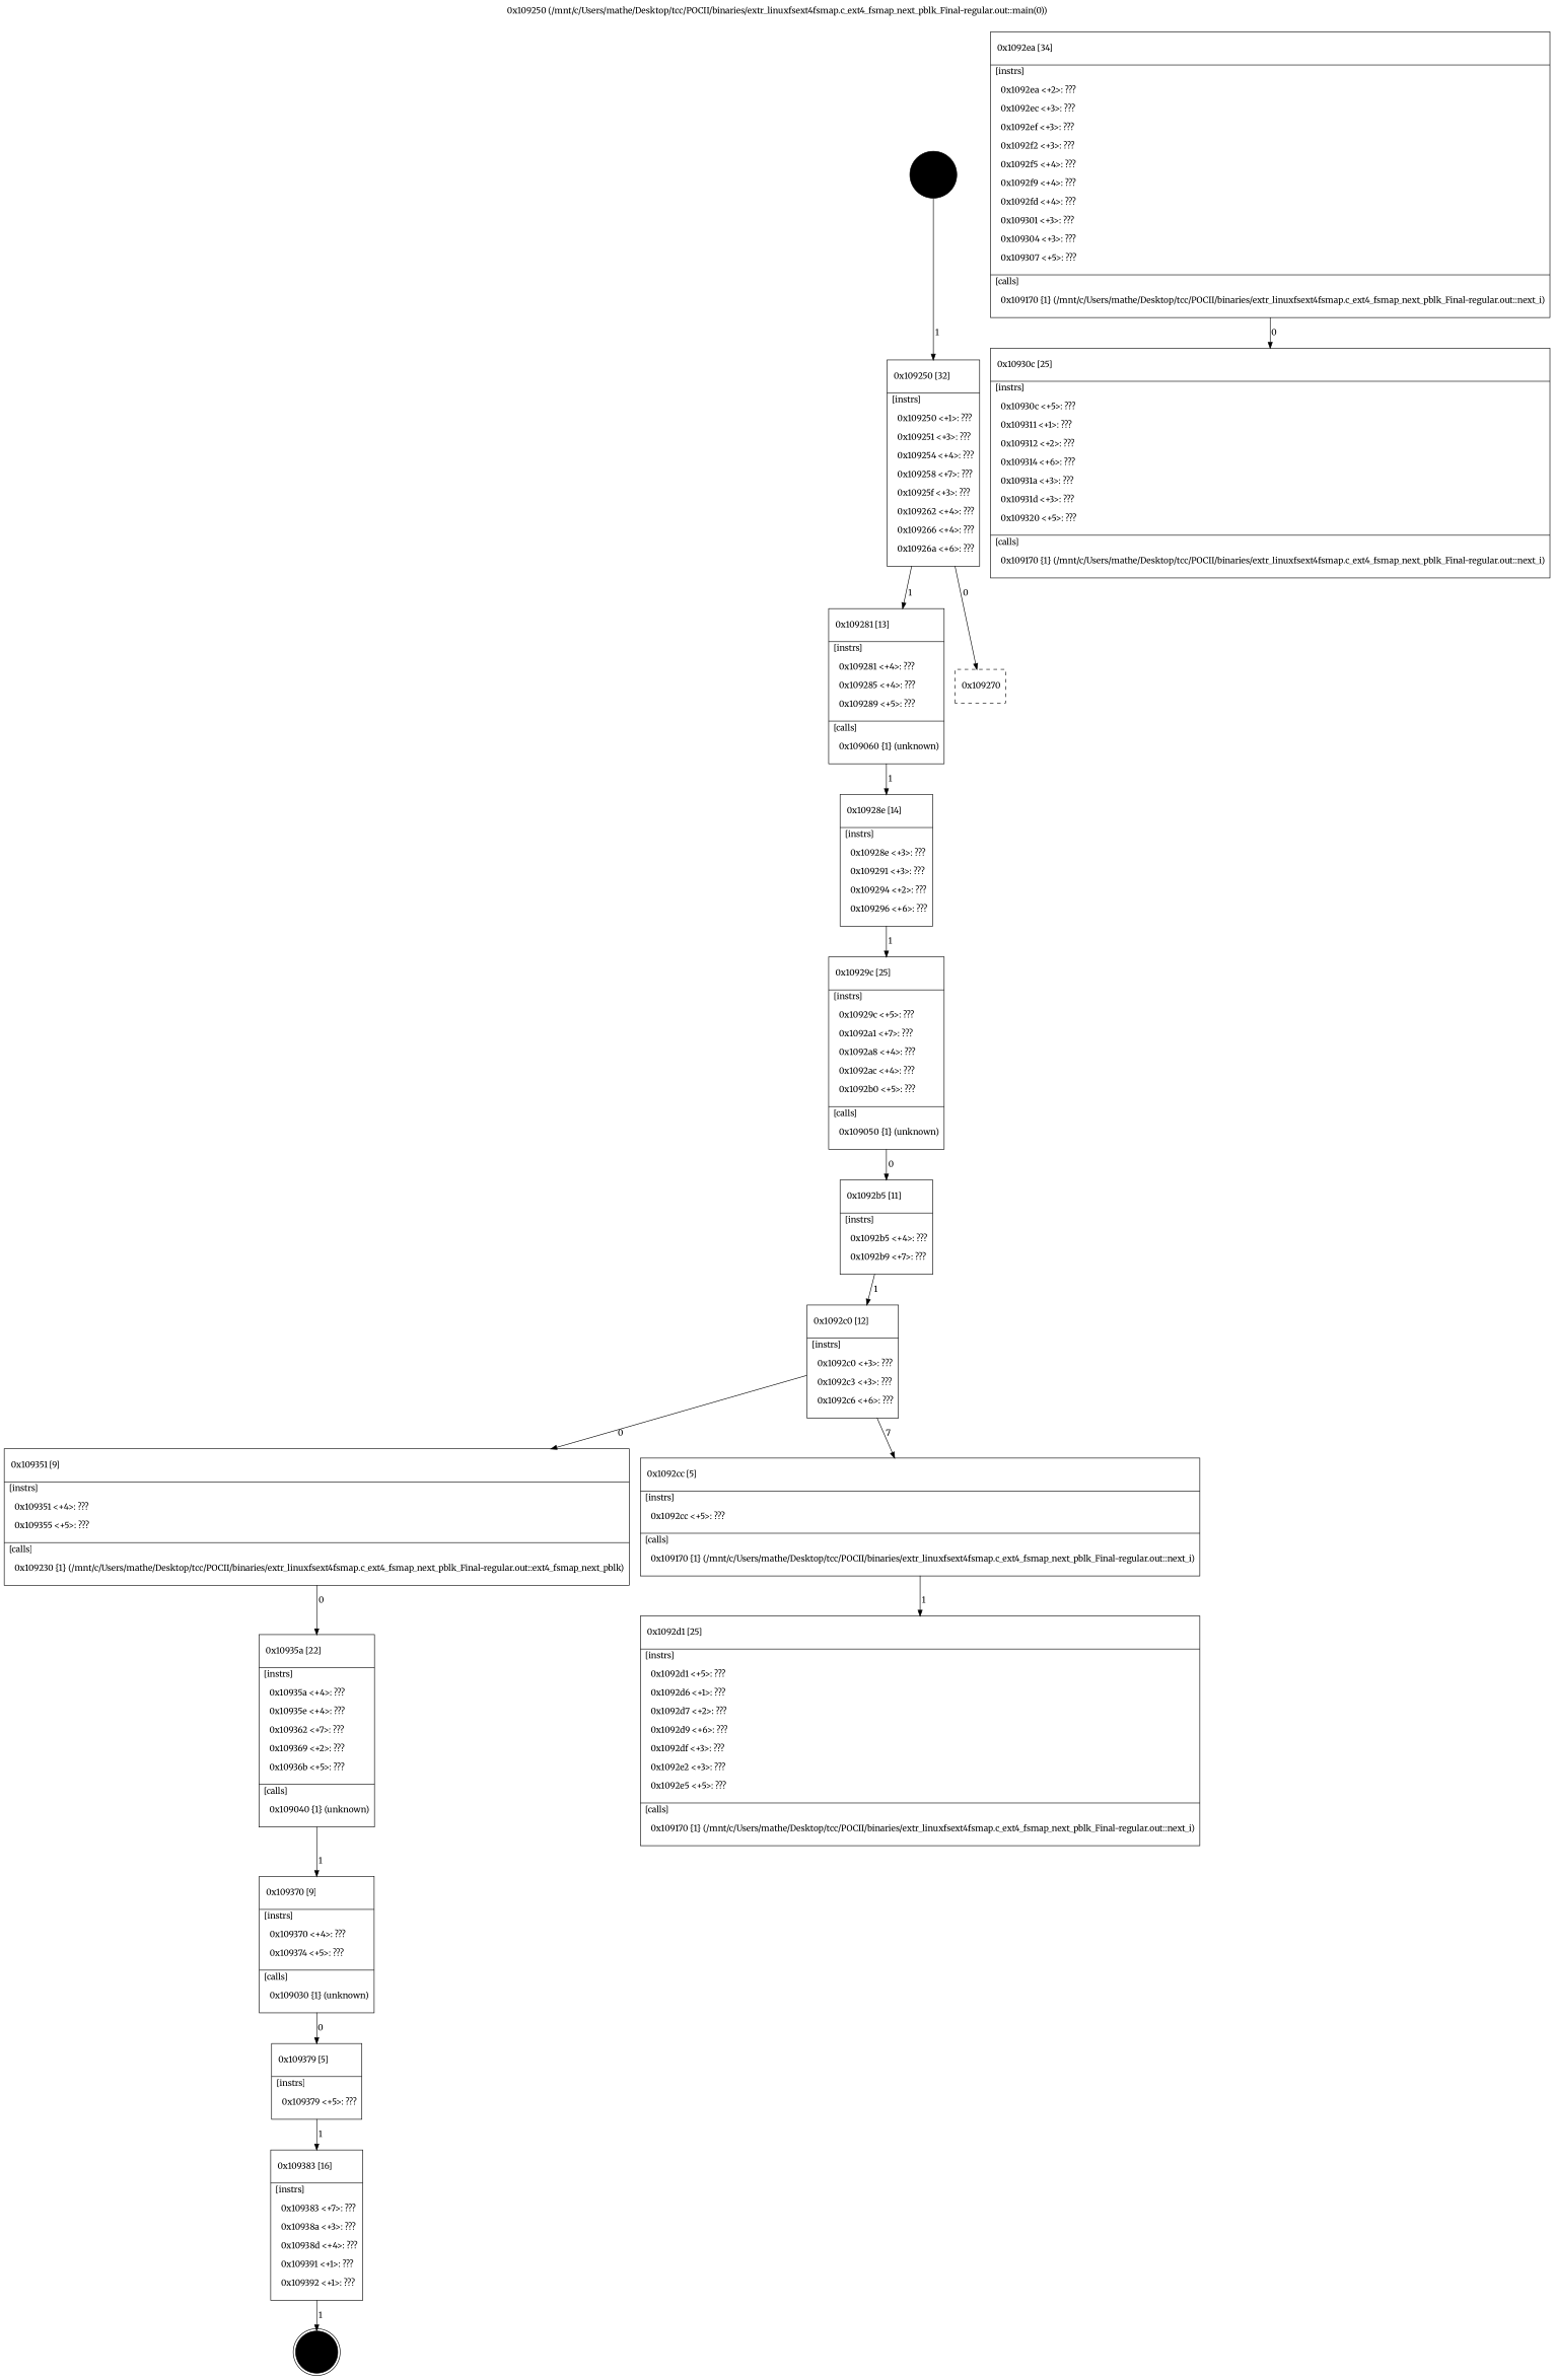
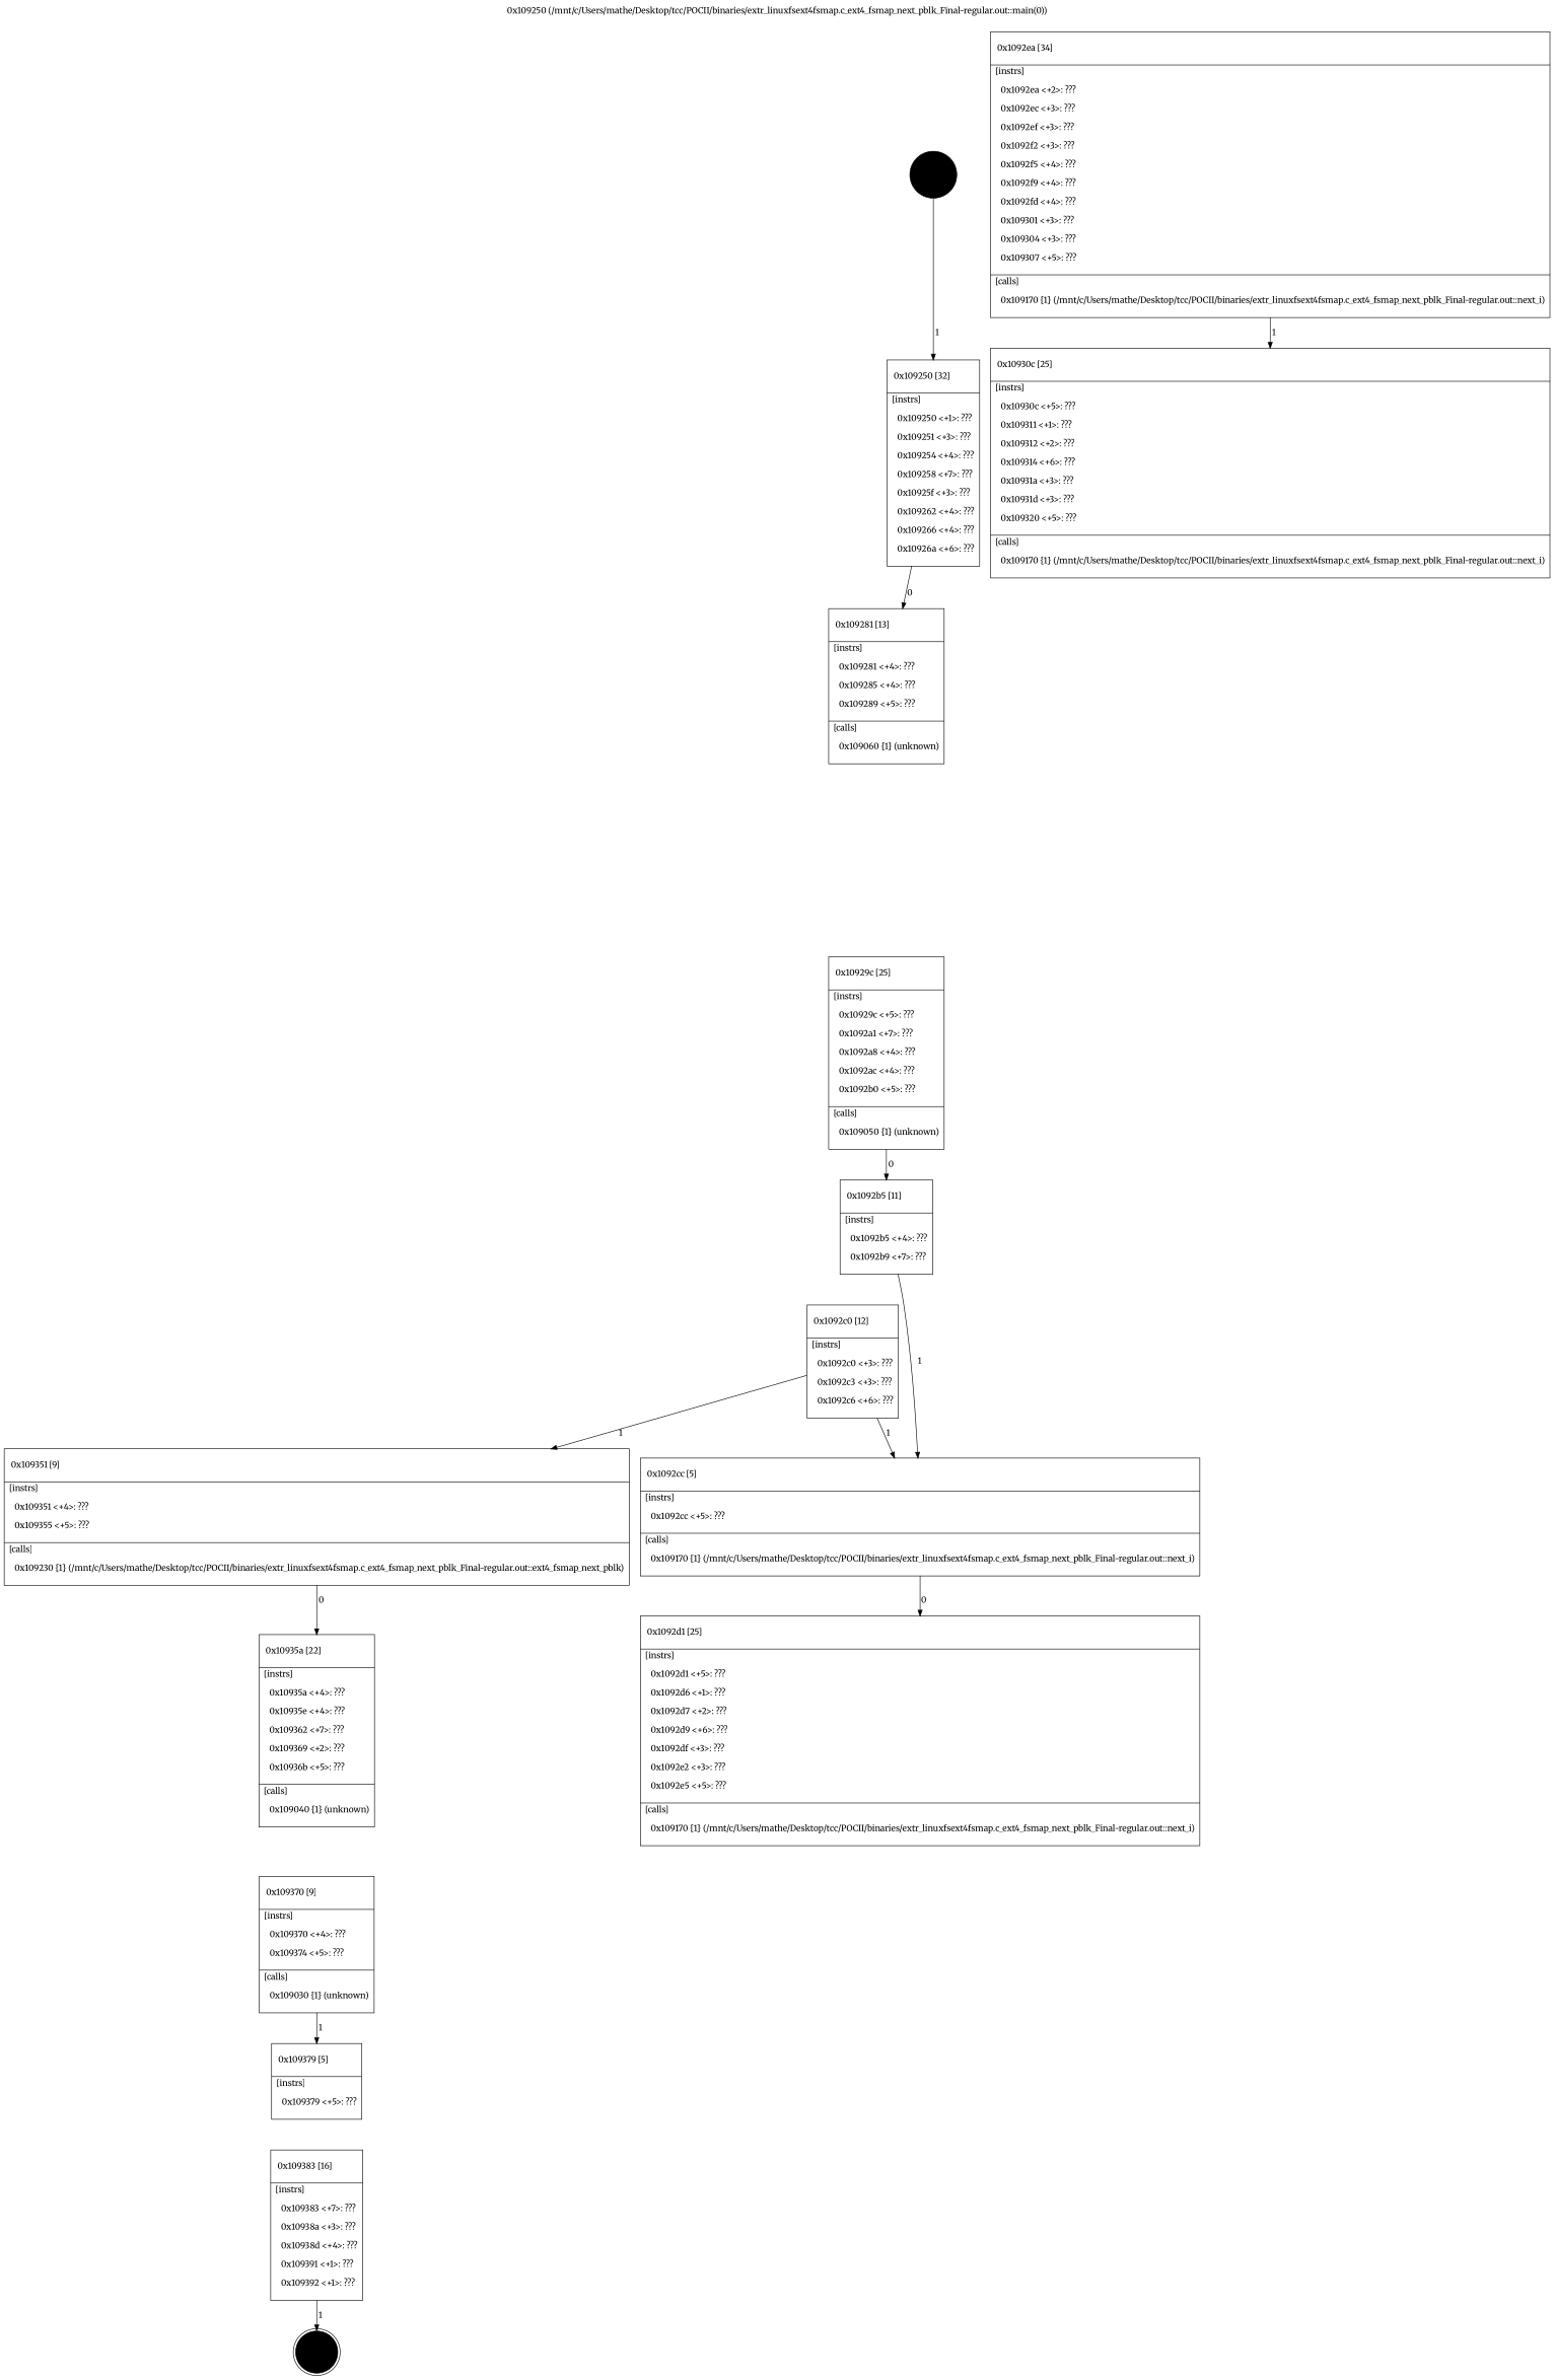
  digraph {
    fontname=Merriweather
    label="0x109250 (/mnt/c/Users/mathe/Desktop/tcc/POCII/binaries/extr_linuxfsext4fsmap.c_ext4_fsmap_next_pblk_Final-regular.out::main(0))"
    labelloc=t
    node [fontname=Merriweather shape=record]
    edge [fontname=Merriweather]
    Entry [fillcolor=black height=0.3 shape=circle style=filled width=0.3]
    n2 [label="{\n     0x109250 [32]\l\n     | [instrs]\l\n     &nbsp;&nbsp;0x109250 \<+1\>: ???\l\n     &nbsp;&nbsp;0x109251 \<+3\>: ???\l\n     &nbsp;&nbsp;0x109254 \<+4\>: ???\l\n     &nbsp;&nbsp;0x109258 \<+7\>: ???\l\n     &nbsp;&nbsp;0x10925f \<+3\>: ???\l\n     &nbsp;&nbsp;0x109262 \<+4\>: ???\l\n     &nbsp;&nbsp;0x109266 \<+4\>: ???\l\n     &nbsp;&nbsp;0x10926a \<+6\>: ???\l\n  }"]
    n3 [label="{\n     0x109281 [13]\l\n     | [instrs]\l\n     &nbsp;&nbsp;0x109281 \<+4\>: ???\l\n     &nbsp;&nbsp;0x109285 \<+4\>: ???\l\n     &nbsp;&nbsp;0x109289 \<+5\>: ???\l\n     | [calls]\l\n     &nbsp;&nbsp;0x109060 \{1\} (unknown)\l\n  }"]
-   n4 [label="{\n     0x109270\l\n  }" style=dashed]
-   n5 [label="{\n     0x10928e [14]\l\n     | [instrs]\l\n     &nbsp;&nbsp;0x10928e \<+3\>: ???\l\n     &nbsp;&nbsp;0x109291 \<+3\>: ???\l\n     &nbsp;&nbsp;0x109294 \<+2\>: ???\l\n     &nbsp;&nbsp;0x109296 \<+6\>: ???\l\n  }"]
    n6 [label="{\n     0x10929c [25]\l\n     | [instrs]\l\n     &nbsp;&nbsp;0x10929c \<+5\>: ???\l\n     &nbsp;&nbsp;0x1092a1 \<+7\>: ???\l\n     &nbsp;&nbsp;0x1092a8 \<+4\>: ???\l\n     &nbsp;&nbsp;0x1092ac \<+4\>: ???\l\n     &nbsp;&nbsp;0x1092b0 \<+5\>: ???\l\n     | [calls]\l\n     &nbsp;&nbsp;0x109050 \{1\} (unknown)\l\n  }"]
    n7 [label="{\n     0x1092b5 [11]\l\n     | [instrs]\l\n     &nbsp;&nbsp;0x1092b5 \<+4\>: ???\l\n     &nbsp;&nbsp;0x1092b9 \<+7\>: ???\l\n  }"]
    n8 [label="{\n     0x1092c0 [12]\l\n     | [instrs]\l\n     &nbsp;&nbsp;0x1092c0 \<+3\>: ???\l\n     &nbsp;&nbsp;0x1092c3 \<+3\>: ???\l\n     &nbsp;&nbsp;0x1092c6 \<+6\>: ???\l\n  }"]
    Exit [fillcolor=black height=0.3 peripheries=2 shape=circle style=filled width=0.3]
    n10 [label="{\n     0x109351 [9]\l\n     | [instrs]\l\n     &nbsp;&nbsp;0x109351 \<+4\>: ???\l\n     &nbsp;&nbsp;0x109355 \<+5\>: ???\l\n     | [calls]\l\n     &nbsp;&nbsp;0x109230 \{1\} (/mnt/c/Users/mathe/Desktop/tcc/POCII/binaries/extr_linuxfsext4fsmap.c_ext4_fsmap_next_pblk_Final-regular.out::ext4_fsmap_next_pblk)\l\n  }"]
    n11 [label="{\n     0x1092cc [5]\l\n     | [instrs]\l\n     &nbsp;&nbsp;0x1092cc \<+5\>: ???\l\n     | [calls]\l\n     &nbsp;&nbsp;0x109170 \{1\} (/mnt/c/Users/mathe/Desktop/tcc/POCII/binaries/extr_linuxfsext4fsmap.c_ext4_fsmap_next_pblk_Final-regular.out::next_i)\l\n  }"]
    n12 [label="{\n     0x10935a [22]\l\n     | [instrs]\l\n     &nbsp;&nbsp;0x10935a \<+4\>: ???\l\n     &nbsp;&nbsp;0x10935e \<+4\>: ???\l\n     &nbsp;&nbsp;0x109362 \<+7\>: ???\l\n     &nbsp;&nbsp;0x109369 \<+2\>: ???\l\n     &nbsp;&nbsp;0x10936b \<+5\>: ???\l\n     | [calls]\l\n     &nbsp;&nbsp;0x109040 \{1\} (unknown)\l\n  }"]
    n13 [label="{\n     0x1092d1 [25]\l\n     | [instrs]\l\n     &nbsp;&nbsp;0x1092d1 \<+5\>: ???\l\n     &nbsp;&nbsp;0x1092d6 \<+1\>: ???\l\n     &nbsp;&nbsp;0x1092d7 \<+2\>: ???\l\n     &nbsp;&nbsp;0x1092d9 \<+6\>: ???\l\n     &nbsp;&nbsp;0x1092df \<+3\>: ???\l\n     &nbsp;&nbsp;0x1092e2 \<+3\>: ???\l\n     &nbsp;&nbsp;0x1092e5 \<+5\>: ???\l\n     | [calls]\l\n     &nbsp;&nbsp;0x109170 \{1\} (/mnt/c/Users/mathe/Desktop/tcc/POCII/binaries/extr_linuxfsext4fsmap.c_ext4_fsmap_next_pblk_Final-regular.out::next_i)\l\n  }"]
    n14 [label="{\n     0x109370 [9]\l\n     | [instrs]\l\n     &nbsp;&nbsp;0x109370 \<+4\>: ???\l\n     &nbsp;&nbsp;0x109374 \<+5\>: ???\l\n     | [calls]\l\n     &nbsp;&nbsp;0x109030 \{1\} (unknown)\l\n  }"]
    n15 [label="{\n     0x1092ea [34]\l\n     | [instrs]\l\n     &nbsp;&nbsp;0x1092ea \<+2\>: ???\l\n     &nbsp;&nbsp;0x1092ec \<+3\>: ???\l\n     &nbsp;&nbsp;0x1092ef \<+3\>: ???\l\n     &nbsp;&nbsp;0x1092f2 \<+3\>: ???\l\n     &nbsp;&nbsp;0x1092f5 \<+4\>: ???\l\n     &nbsp;&nbsp;0x1092f9 \<+4\>: ???\l\n     &nbsp;&nbsp;0x1092fd \<+4\>: ???\l\n     &nbsp;&nbsp;0x109301 \<+3\>: ???\l\n     &nbsp;&nbsp;0x109304 \<+3\>: ???\l\n     &nbsp;&nbsp;0x109307 \<+5\>: ???\l\n     | [calls]\l\n     &nbsp;&nbsp;0x109170 \{1\} (/mnt/c/Users/mathe/Desktop/tcc/POCII/binaries/extr_linuxfsext4fsmap.c_ext4_fsmap_next_pblk_Final-regular.out::next_i)\l\n  }"]
    n16 [label="{\n     0x10930c [25]\l\n     | [instrs]\l\n     &nbsp;&nbsp;0x10930c \<+5\>: ???\l\n     &nbsp;&nbsp;0x109311 \<+1\>: ???\l\n     &nbsp;&nbsp;0x109312 \<+2\>: ???\l\n     &nbsp;&nbsp;0x109314 \<+6\>: ???\l\n     &nbsp;&nbsp;0x10931a \<+3\>: ???\l\n     &nbsp;&nbsp;0x10931d \<+3\>: ???\l\n     &nbsp;&nbsp;0x109320 \<+5\>: ???\l\n     | [calls]\l\n     &nbsp;&nbsp;0x109170 \{1\} (/mnt/c/Users/mathe/Desktop/tcc/POCII/binaries/extr_linuxfsext4fsmap.c_ext4_fsmap_next_pblk_Final-regular.out::next_i)\l\n  }"]
    n17 [label="{\n     0x109379 [5]\l\n     | [instrs]\l\n     &nbsp;&nbsp;0x109379 \<+5\>: ???\l\n  }"]
    n18 [label="{\n     0x109383 [16]\l\n     | [instrs]\l\n     &nbsp;&nbsp;0x109383 \<+7\>: ???\l\n     &nbsp;&nbsp;0x10938a \<+3\>: ???\l\n     &nbsp;&nbsp;0x10938d \<+4\>: ???\l\n     &nbsp;&nbsp;0x109391 \<+1\>: ???\l\n     &nbsp;&nbsp;0x109392 \<+1\>: ???\l\n  }"]
    Entry -> n2 [label=" 1"]
-   n2 -> n3 [label=" 1"]
-   n2 -> n4 [label=" 0"]
-   n3 -> n5 [label=" 1"]
-   n5 -> n6 [label=" 1"]
+   n2 -> n3 [label=" 0"]
    n6 -> n7 [label=" 0"]
-   n7 -> n8 [label=" 1"]
-   n8 -> n10 [label=" 0"]
-   n8 -> n11 [label=" 7"]
+   n7 -> n11 [label=" 1"]
+   n8 -> n10 [label=" 1"]
+   n8 -> n11 [label=" 1"]
    n10 -> n12 [label=" 0"]
-   n11 -> n13 [label=" 1"]
-   n12 -> n14 [label=" 1"]
-   n14 -> n17 [label=" 0"]
-   n15 -> n16 [label=" 0"]
-   n17 -> n18 [label=" 1"]
+   n11 -> n13 [label=" 0"]
+   n14 -> n17 [label=" 1"]
+   n15 -> n16 [label=" 1"]
    n18 -> Exit [label=" 1"]
  }
